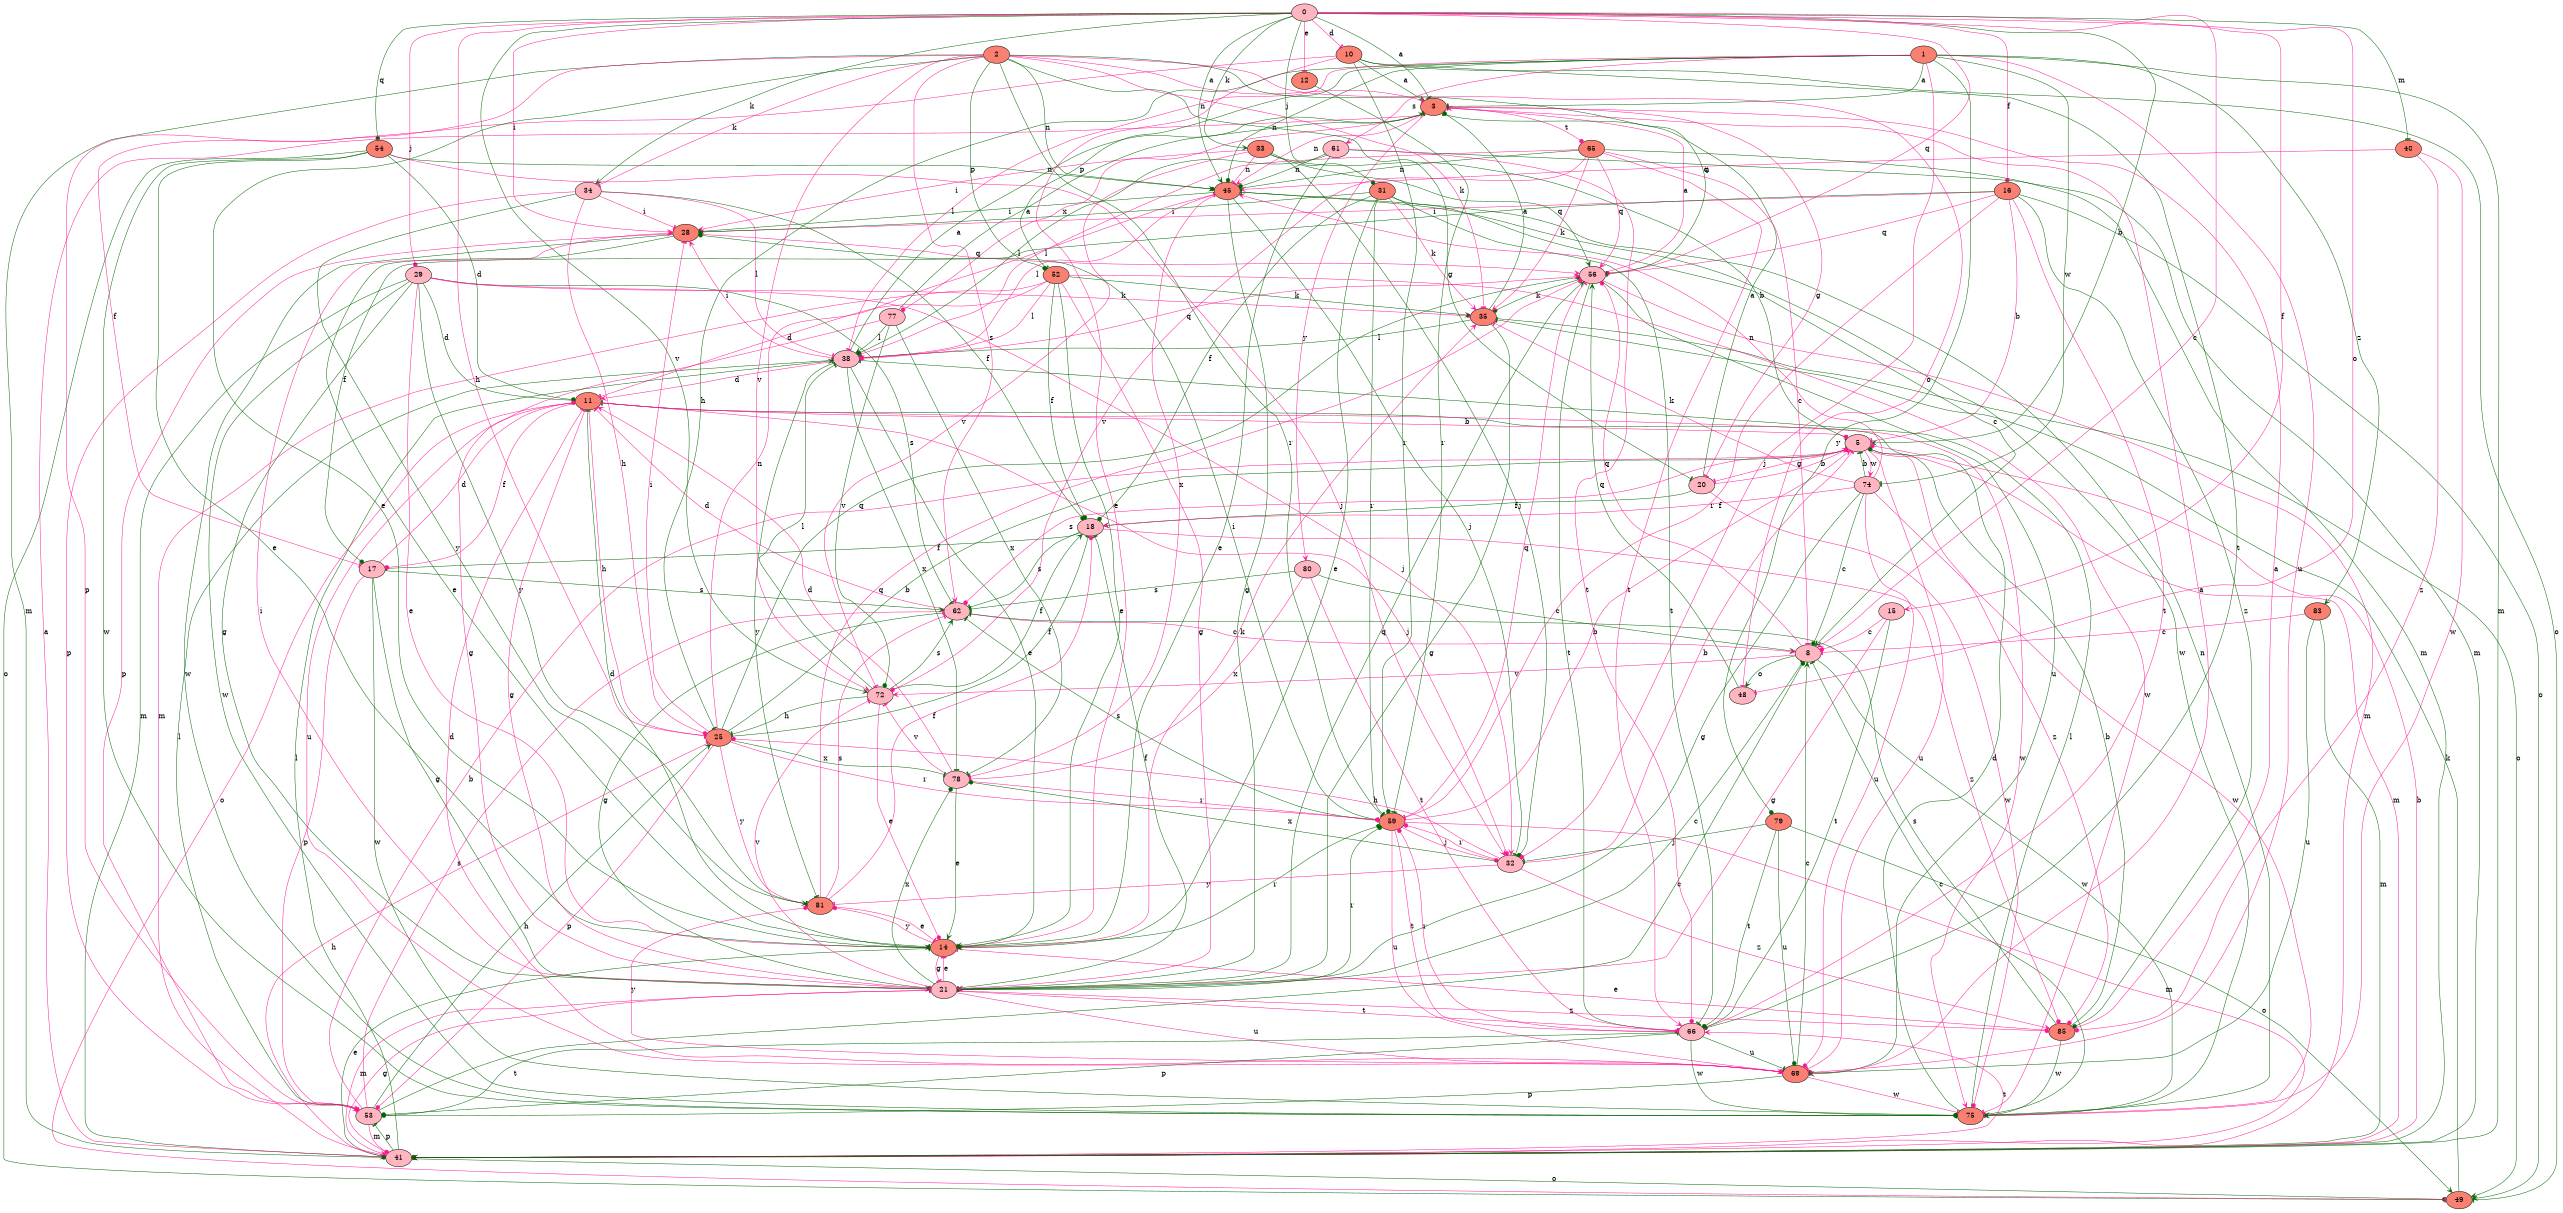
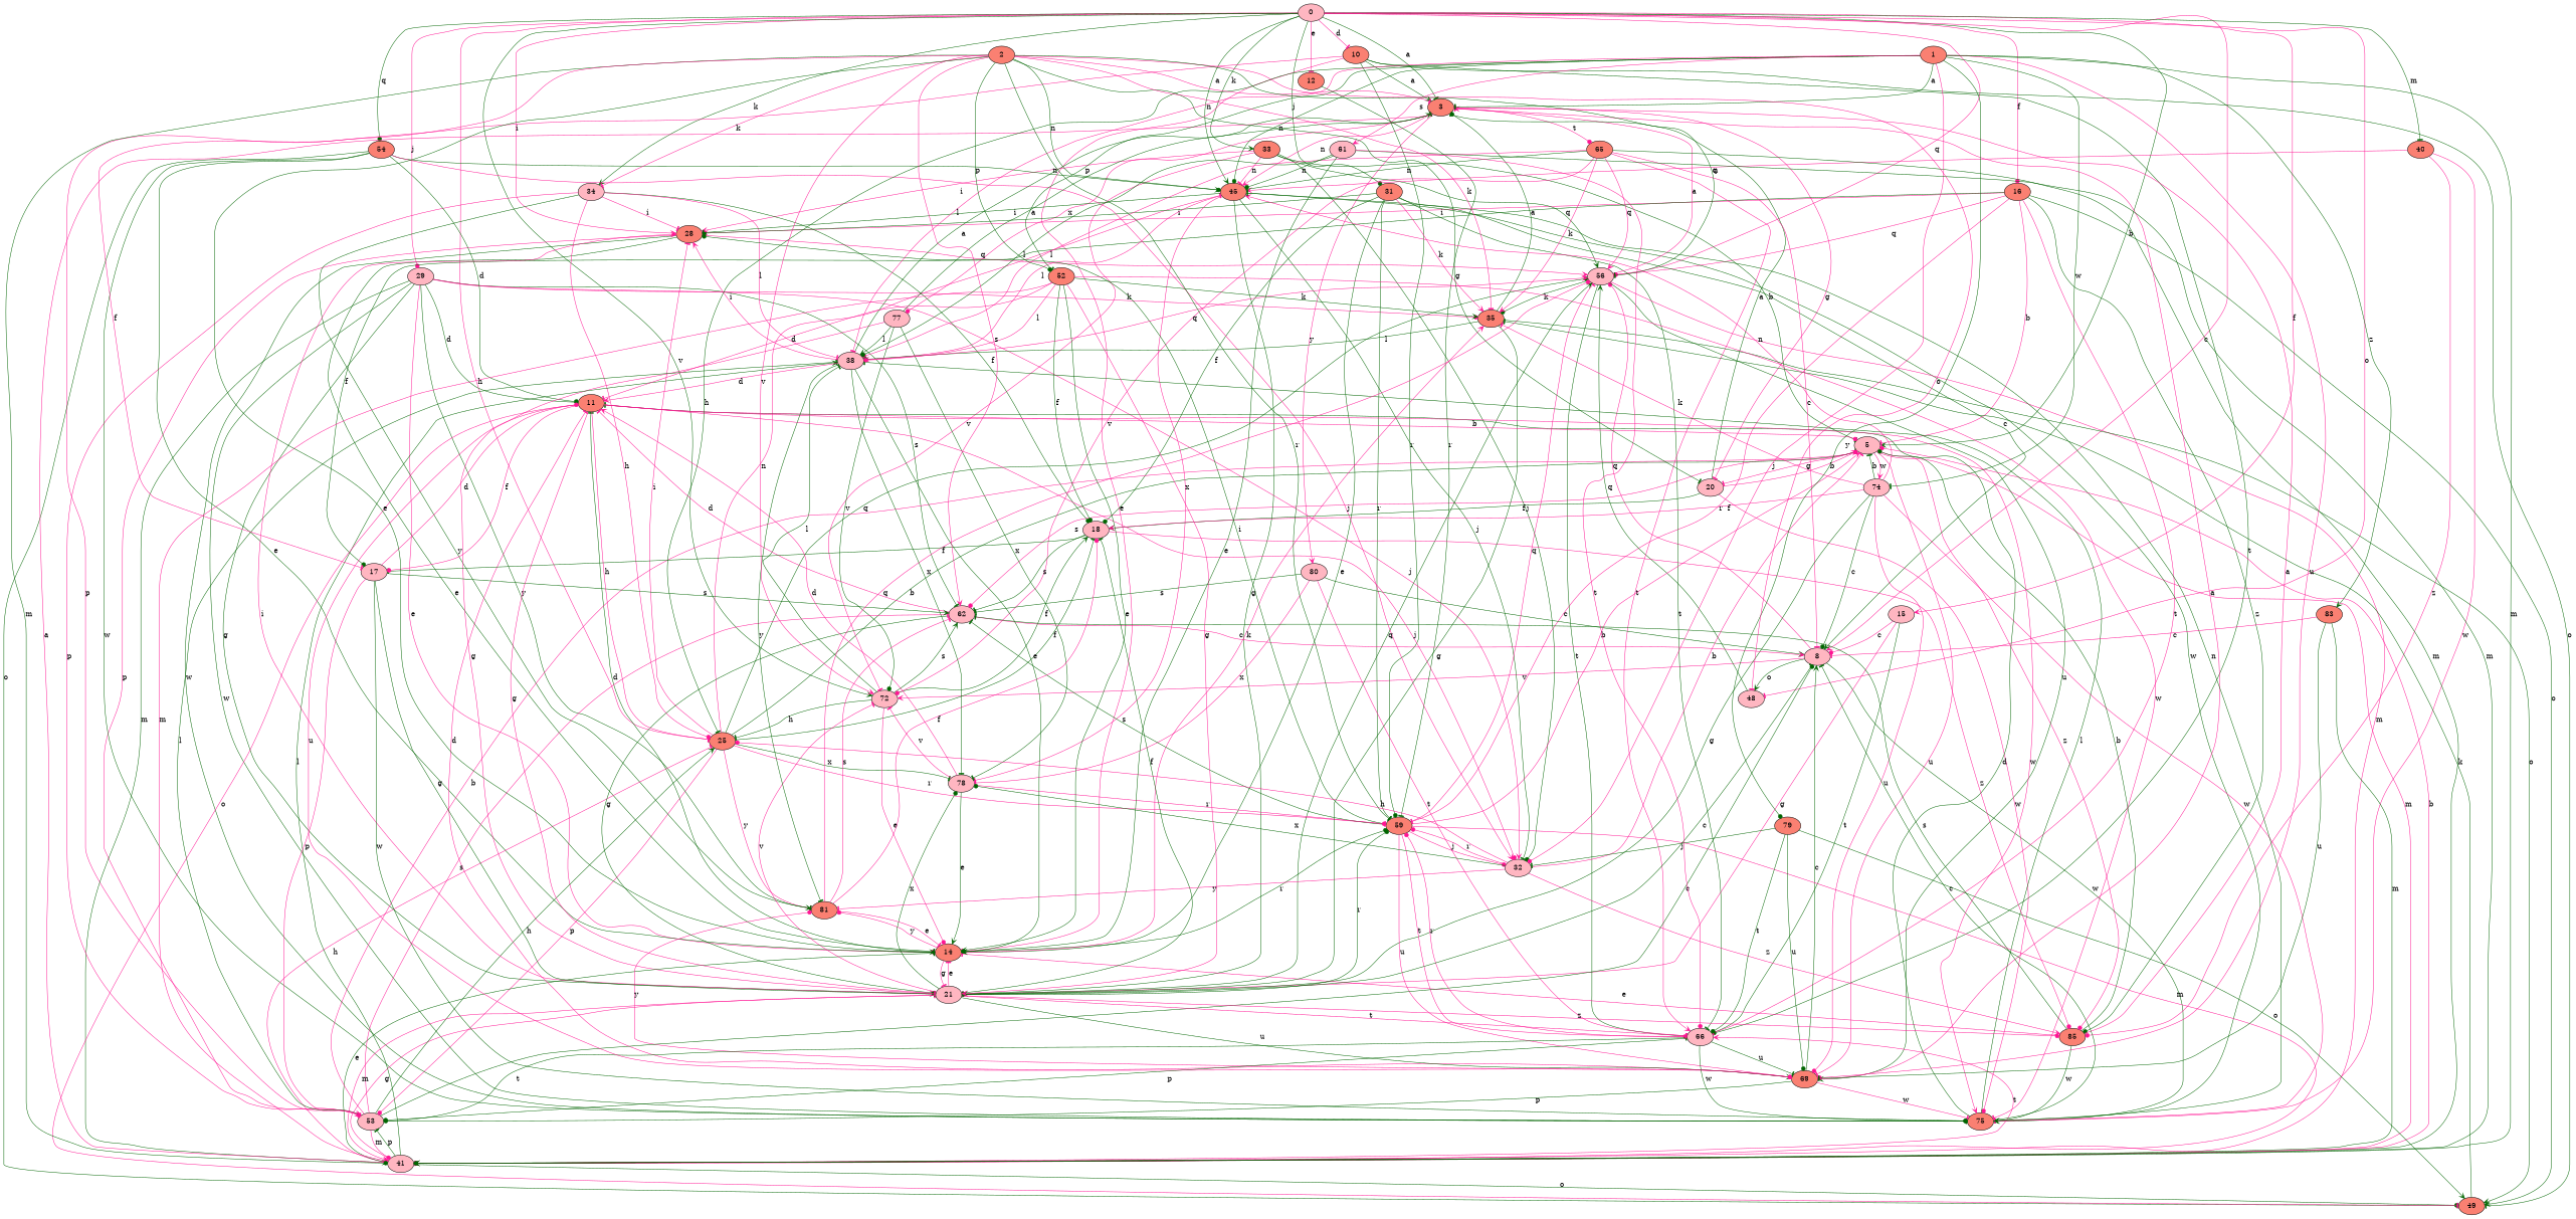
  strict digraph {
    node [fillcolor=salmon style=filled]
    edge [arrowhead=tee color=deeppink]
    0 [fillcolor=lightpink]
    3
    5 [fillcolor=lightpink]
    8 [fillcolor=lightpink]
    10
    12
    15 [fillcolor=lightpink]
    16
    25
    28
    29 [fillcolor=lightpink]
    31
    33
    34 [fillcolor=lightpink]
    40
    45
    48 [fillcolor=lightpink]
    54
    56 [fillcolor=lightpink]
    72 [fillcolor=lightpink]
    20 [fillcolor=lightpink]
    65
    77 [fillcolor=lightpink]
    80 [fillcolor=lightpink]
    41 [fillcolor=lightpink]
    69
    74 [fillcolor=lightpink]
    62 [fillcolor=lightpink]
    85
    75
    14
    59
    49
    53 [fillcolor=lightpink]
    66 [fillcolor=lightpink]
    21 [fillcolor=lightpink]
    17 [fillcolor=lightpink]
    81
    18 [fillcolor=lightpink]
    78 [fillcolor=lightpink]
    32 [fillcolor=lightpink]
    35
    11
    38 [fillcolor=lightpink]
    1
    52
    61 [fillcolor=lightpink]
    79
    83
    2
    0 -> 3 [color=darkgreen label=a]
    0 -> 5 [arrowhead=vee color=darkgreen label=b]
    0 -> 8 [arrowhead=vee label=c]
    0 -> 10 [label=d]
    0 -> 12 [label=e]
    0 -> 15 [arrowhead=vee label=f]
    0 -> 16 [arrowhead=dot label=f]
    0 -> 25 [label=h]
    0 -> 28 [arrowhead=vee label=i]
    0 -> 29 [arrowhead=dot label=j]
    0 -> 31 [arrowhead=dot color=darkgreen label=j]
    0 -> 33 [arrowhead=vee color=darkgreen label=k]
    0 -> 34 [arrowhead=vee color=darkgreen label=k]
    0 -> 40 [color=darkgreen label=m]
    0 -> 45 [arrowhead=vee color=darkgreen label=n]
    0 -> 48 [label=o]
    0 -> 54 [arrowhead=dot color=darkgreen label=q]
    0 -> 56 [arrowhead=dot label=q]
    0 -> 72 [arrowhead=vee color=darkgreen label=v]
    3 -> 45 [arrowhead=vee label=n]
    3 -> 20 [label=g]
    3 -> 65 [arrowhead=dot label=t]
    3 -> 77 [arrowhead=dot label=x]
    3 -> 80 [arrowhead=vee label=y]
    5 -> 20 [label=g]
    5 -> 41 [arrowhead=vee label=m]
    5 -> 69 [label=u]
    5 -> 74 [arrowhead=vee label=w]
    5 -> 62 [arrowhead=dot label=s]
    5 -> 85 [arrowhead=dot label=z]
    8 -> 48 [arrowhead=vee color=darkgreen label=o]
    8 -> 56 [arrowhead=dot label=q]
    8 -> 72 [arrowhead=vee label=v]
    8 -> 75 [arrowhead=vee color=darkgreen label=w]
    10 -> 3 [arrowhead=vee color=darkgreen label=a]
    10 -> 14 [label=e]
    10 -> 59 [arrowhead=dot color=darkgreen label=r]
    10 -> 49 [color=darkgreen label=o]
    10 -> 53 [arrowhead=dot label=p]
    10 -> 66 [arrowhead=dot color=darkgreen label=t]
    12 -> 59 [color=darkgreen label=r]
    15 -> 8 [arrowhead=dot label=c]
    15 -> 66 [color=darkgreen label=t]
    15 -> 21 [label=g]
    16 -> 5 [label=b]
    16 -> 28 [arrowhead=vee label=i]
    16 -> 56 [arrowhead=dot label=q]
    16 -> 85 [arrowhead=dot color=darkgreen label=z]
    16 -> 59 [label=r]
    16 -> 49 [arrowhead=vee color=darkgreen label=o]
    16 -> 66 [label=t]
    16 -> 17 [arrowhead=dot color=darkgreen label=f]
    25 -> 5 [color=darkgreen label=b]
    25 -> 28 [label=i]
    25 -> 45 [label=n]
    25 -> 56 [arrowhead=dot color=darkgreen label=q]
    25 -> 59 [label=r]
    25 -> 53 [arrowhead=dot label=p]
    25 -> 81 [label=y]
    25 -> 18 [color=darkgreen label=f]
    25 -> 78 [color=darkgreen label=x]
    28 -> 56 [arrowhead=vee label=q]
    28 -> 75 [color=darkgreen label=w]
    28 -> 14 [color=darkgreen label=e]
    28 -> 53 [label=p]
    29 -> 41 [arrowhead=vee color=darkgreen label=m]
    29 -> 62 [color=darkgreen label=s]
    29 -> 75 [color=darkgreen label=w]
    29 -> 14 [arrowhead=dot label=e]
    29 -> 21 [arrowhead=vee color=darkgreen label=g]
    29 -> 81 [arrowhead=vee color=darkgreen label=y]
    29 -> 32 [arrowhead=vee label=j]
    29 -> 35 [arrowhead=dot label=k]
    29 -> 11 [color=darkgreen label=d]
    31 -> 8 [arrowhead=vee color=darkgreen label=c]
    31 -> 28 [arrowhead=dot color=darkgreen label=i]
    31 -> 14 [arrowhead=vee color=darkgreen label=e]
    31 -> 59 [color=darkgreen label=r]
    31 -> 66 [color=darkgreen label=t]
    31 -> 18 [arrowhead=dot color=darkgreen label=f]
    31 -> 35 [arrowhead=vee label=k]
    33 -> 5 [color=darkgreen label=b]
    33 -> 28 [arrowhead=vee label=i]
    33 -> 45 [label=n]
    33 -> 56 [arrowhead=vee color=darkgreen label=q]
    33 -> 72 [label=v]
    33 -> 32 [arrowhead=dot color=darkgreen label=j]
    34 -> 25 [arrowhead=dot label=h]
    34 -> 28 [label=i]
    34 -> 53 [arrowhead=vee label=p]
    34 -> 81 [color=darkgreen label=y]
    34 -> 18 [arrowhead=dot color=darkgreen label=f]
    34 -> 38 [label=l]
    40 -> 45 [arrowhead=vee label=n]
    40 -> 85 [arrowhead=dot label=z]
    40 -> 75 [label=w]
    45 -> 28 [color=darkgreen label=i]
    45 -> 75 [color=darkgreen label=w]
    45 -> 21 [arrowhead=vee color=darkgreen label=g]
    45 -> 78 [label=x]
    45 -> 32 [color=darkgreen label=j]
    45 -> 38 [arrowhead=vee label=l]
    48 -> 56 [arrowhead=vee color=darkgreen label=q]
    54 -> 45 [arrowhead=vee color=darkgreen label=n]
    54 -> 75 [color=darkgreen label=w]
    54 -> 14 [arrowhead=vee color=darkgreen label=e]
    54 -> 49 [color=darkgreen label=o]
    54 -> 32 [arrowhead=vee label=j]
    54 -> 11 [arrowhead=dot color=darkgreen label=d]
    56 -> 3 [arrowhead=vee label=a]
    56 -> 41 [label=m]
    56 -> 69 [arrowhead=vee color=darkgreen label=u]
    56 -> 66 [color=darkgreen label=t]
    56 -> 35 [arrowhead=dot color=darkgreen label=k]
    72 -> 25 [color=darkgreen label=h]
    72 -> 62 [arrowhead=vee color=darkgreen label=s]
    72 -> 14 [arrowhead=dot label=e]
    72 -> 18 [arrowhead=vee color=darkgreen label=f]
    72 -> 38 [color=darkgreen label=l]
    20 -> 3 [color=darkgreen label=a]
    20 -> 5 [arrowhead=dot label=b]
    20 -> 75 [arrowhead=dot label=w]
    20 -> 18 [arrowhead=vee color=darkgreen label=f]
    65 -> 8 [label=c]
    65 -> 45 [color=darkgreen label=n]
    65 -> 56 [arrowhead=vee label=q]
    65 -> 72 [arrowhead=dot label=v]
    65 -> 41 [arrowhead=dot color=darkgreen label=m]
    65 -> 66 [arrowhead=vee label=t]
    65 -> 35 [arrowhead=vee label=k]
    65 -> 38 [arrowhead=dot label=l]
    77 -> 3 [arrowhead=vee color=darkgreen label=a]
    77 -> 72 [arrowhead=dot color=darkgreen label=v]
    77 -> 21 [arrowhead=vee label=g]
    77 -> 78 [color=darkgreen label=x]
    77 -> 38 [arrowhead=vee color=darkgreen label=l]
    80 -> 8 [arrowhead=vee color=darkgreen label=c]
    80 -> 62 [color=darkgreen label=s]
    80 -> 66 [label=t]
    80 -> 78 [label=x]
    41 -> 3 [label=a]
    41 -> 5 [arrowhead=dot label=b]
    41 -> 25 [label=h]
    41 -> 14 [color=darkgreen label=e]
    41 -> 49 [arrowhead=dot color=darkgreen label=o]
    41 -> 53 [color=darkgreen label=p]
    41 -> 66 [arrowhead=vee label=t]
    41 -> 21 [label=g]
    41 -> 38 [arrowhead=vee color=darkgreen label=l]
    69 -> 3 [label=a]
    69 -> 8 [arrowhead=vee color=darkgreen label=c]
    69 -> 75 [label=w]
    69 -> 53 [arrowhead=dot color=darkgreen label=p]
    69 -> 81 [arrowhead=dot label=y]
    69 -> 11 [label=d]
    74 -> 5 [color=darkgreen label=b]
    74 -> 8 [arrowhead=dot color=darkgreen label=c]
    74 -> 45 [arrowhead=vee label=n]
    74 -> 69 [arrowhead=dot label=u]
    74 -> 75 [label=w]
    74 -> 21 [arrowhead=dot color=darkgreen label=g]
    74 -> 18 [arrowhead=vee label=f]
    74 -> 35 [label=k]
    62 -> 8 [arrowhead=vee label=c]
    62 -> 21 [arrowhead=dot color=darkgreen label=g]
    62 -> 11 [label=d]
    85 -> 3 [label=a]
    85 -> 5 [arrowhead=dot color=darkgreen label=b]
    85 -> 62 [color=darkgreen label=s]
    85 -> 75 [arrowhead=vee color=darkgreen label=w]
    85 -> 14 [label=e]
    75 -> 8 [color=darkgreen label=c]
    75 -> 45 [color=darkgreen label=n]
    75 -> 11 [color=darkgreen label=d]
    75 -> 38 [color=darkgreen label=l]
    14 -> 59 [arrowhead=dot color=darkgreen label=r]
    14 -> 21 [label=g]
    14 -> 81 [arrowhead=dot label=y]
    14 -> 35 [arrowhead=vee label=k]
    14 -> 11 [color=darkgreen label=d]
    59 -> 5 [arrowhead=vee label=b]
    59 -> 28 [arrowhead=dot color=darkgreen label=i]
    59 -> 56 [label=q]
    59 -> 41 [arrowhead=dot label=m]
    59 -> 69 [arrowhead=dot label=u]
    59 -> 62 [color=darkgreen label=s]
    59 -> 66 [arrowhead=dot label=t]
    59 -> 32 [arrowhead=dot label=j]
    49 -> 35 [color=darkgreen label=k]
    53 -> 5 [arrowhead=vee label=b]
    53 -> 8 [arrowhead=dot color=darkgreen label=c]
    53 -> 25 [arrowhead=vee color=darkgreen label=h]
    53 -> 41 [arrowhead=dot label=m]
    53 -> 62 [label=s]
    53 -> 66 [color=darkgreen label=t]
    53 -> 38 [color=darkgreen label=l]
    66 -> 69 [color=darkgreen label=u]
    66 -> 75 [arrowhead=dot color=darkgreen label=w]
    66 -> 59 [arrowhead=dot label=r]
    66 -> 53 [arrowhead=dot color=darkgreen label=p]
    21 -> 8 [color=darkgreen label=c]
    21 -> 28 [arrowhead=vee label=i]
    21 -> 56 [arrowhead=vee color=darkgreen label=q]
    21 -> 72 [label=v]
    21 -> 41 [arrowhead=vee label=m]
-   21 -> 69 [arrowhead=vee label=u]
+   21 -> 69 [arrowhead=vee color=darkgreen label=u]
    21 -> 85 [arrowhead=dot label=z]
    21 -> 14 [label=e]
    21 -> 59 [arrowhead=dot color=darkgreen label=r]
    21 -> 66 [label=t]
    21 -> 18 [color=darkgreen label=f]
    21 -> 78 [arrowhead=dot color=darkgreen label=x]
    17 -> 62 [arrowhead=vee color=darkgreen label=s]
    17 -> 75 [arrowhead=dot color=darkgreen label=w]
    17 -> 53 [arrowhead=vee label=p]
    17 -> 21 [color=darkgreen label=g]
    17 -> 11 [arrowhead=dot label=d]
    81 -> 56 [arrowhead=dot label=q]
    81 -> 62 [label=s]
    81 -> 14 [label=e]
    81 -> 18 [arrowhead=dot label=f]
    18 -> 62 [color=darkgreen label=s]
    18 -> 85 [arrowhead=dot label=z]
    18 -> 17 [color=darkgreen label=f]
    78 -> 72 [label=v]
    78 -> 14 [arrowhead=vee color=darkgreen label=e]
    78 -> 59 [arrowhead=dot label=r]
    78 -> 11 [arrowhead=vee label=d]
    32 -> 5 [label=b]
    32 -> 25 [arrowhead=dot label=h]
    32 -> 85 [arrowhead=vee label=z]
    32 -> 59 [arrowhead=dot label=r]
    32 -> 81 [label=y]
    32 -> 78 [arrowhead=dot color=darkgreen label=x]
    35 -> 3 [arrowhead=dot color=darkgreen label=a]
    35 -> 49 [arrowhead=vee color=darkgreen label=o]
    35 -> 21 [color=darkgreen label=g]
    35 -> 38 [arrowhead=dot color=darkgreen label=l]
    11 -> 5 [arrowhead=dot label=b]
    11 -> 25 [label=h]
    11 -> 69 [arrowhead=dot label=u]
    11 -> 75 [arrowhead=vee label=w]
    11 -> 49 [label=o]
    11 -> 21 [label=g]
    11 -> 17 [arrowhead=dot label=f]
    11 -> 32 [arrowhead=dot label=j]
    38 -> 3 [color=darkgreen label=a]
    38 -> 28 [arrowhead=vee label=i]
    38 -> 56 [arrowhead=vee label=q]
    38 -> 14 [arrowhead=vee color=darkgreen label=e]
    38 -> 81 [color=darkgreen label=y]
    38 -> 78 [color=darkgreen label=x]
    38 -> 11 [arrowhead=vee label=d]
    1 -> 3 [color=darkgreen label=a]
    1 -> 25 [color=darkgreen label=h]
    1 -> 45 [arrowhead=dot color=darkgreen label=n]
    1 -> 41 [arrowhead=dot color=darkgreen label=m]
    1 -> 69 [arrowhead=dot label=u]
    1 -> 74 [color=darkgreen label=w]
    1 -> 32 [arrowhead=dot label=j]
    1 -> 38 [label=l]
    1 -> 52 [color=darkgreen label=p]
    1 -> 61 [arrowhead=vee label=s]
    1 -> 79 [arrowhead=dot color=darkgreen label=y]
    1 -> 83 [arrowhead=vee color=darkgreen label=z]
    52 -> 41 [arrowhead=vee label=m]
    52 -> 75 [label=w]
    52 -> 14 [arrowhead=vee color=darkgreen label=e]
    52 -> 21 [arrowhead=vee label=g]
    52 -> 18 [arrowhead=dot color=darkgreen label=f]
    52 -> 35 [arrowhead=vee color=darkgreen label=k]
    52 -> 11 [label=d]
    52 -> 38 [arrowhead=dot label=l]
    61 -> 45 [arrowhead=dot color=darkgreen label=n]
    61 -> 41 [arrowhead=vee color=darkgreen label=m]
    61 -> 14 [arrowhead=dot color=darkgreen label=e]
    61 -> 66 [arrowhead=dot label=t]
    61 -> 38 [arrowhead=dot color=darkgreen label=l]
    79 -> 69 [arrowhead=dot color=darkgreen label=u]
    79 -> 49 [arrowhead=vee color=darkgreen label=o]
    79 -> 66 [arrowhead=dot color=darkgreen label=t]
    79 -> 32 [color=darkgreen label=j]
    83 -> 8 [label=c]
    83 -> 41 [arrowhead=vee color=darkgreen label=m]
    83 -> 69 [color=darkgreen label=u]
    2 -> 3 [label=a]
    2 -> 34 [label=k]
    2 -> 45 [arrowhead=dot color=darkgreen label=n]
    2 -> 48 [label=o]
    2 -> 56 [color=darkgreen label=q]
    2 -> 72 [arrowhead=vee label=v]
    2 -> 20 [color=darkgreen label=g]
    2 -> 41 [arrowhead=dot color=darkgreen label=m]
    2 -> 62 [arrowhead=vee label=s]
    2 -> 14 [color=darkgreen label=e]
    2 -> 59 [color=darkgreen label=r]
    2 -> 17 [label=f]
    2 -> 35 [label=k]
    2 -> 52 [arrowhead=dot color=darkgreen label=p]
  }
